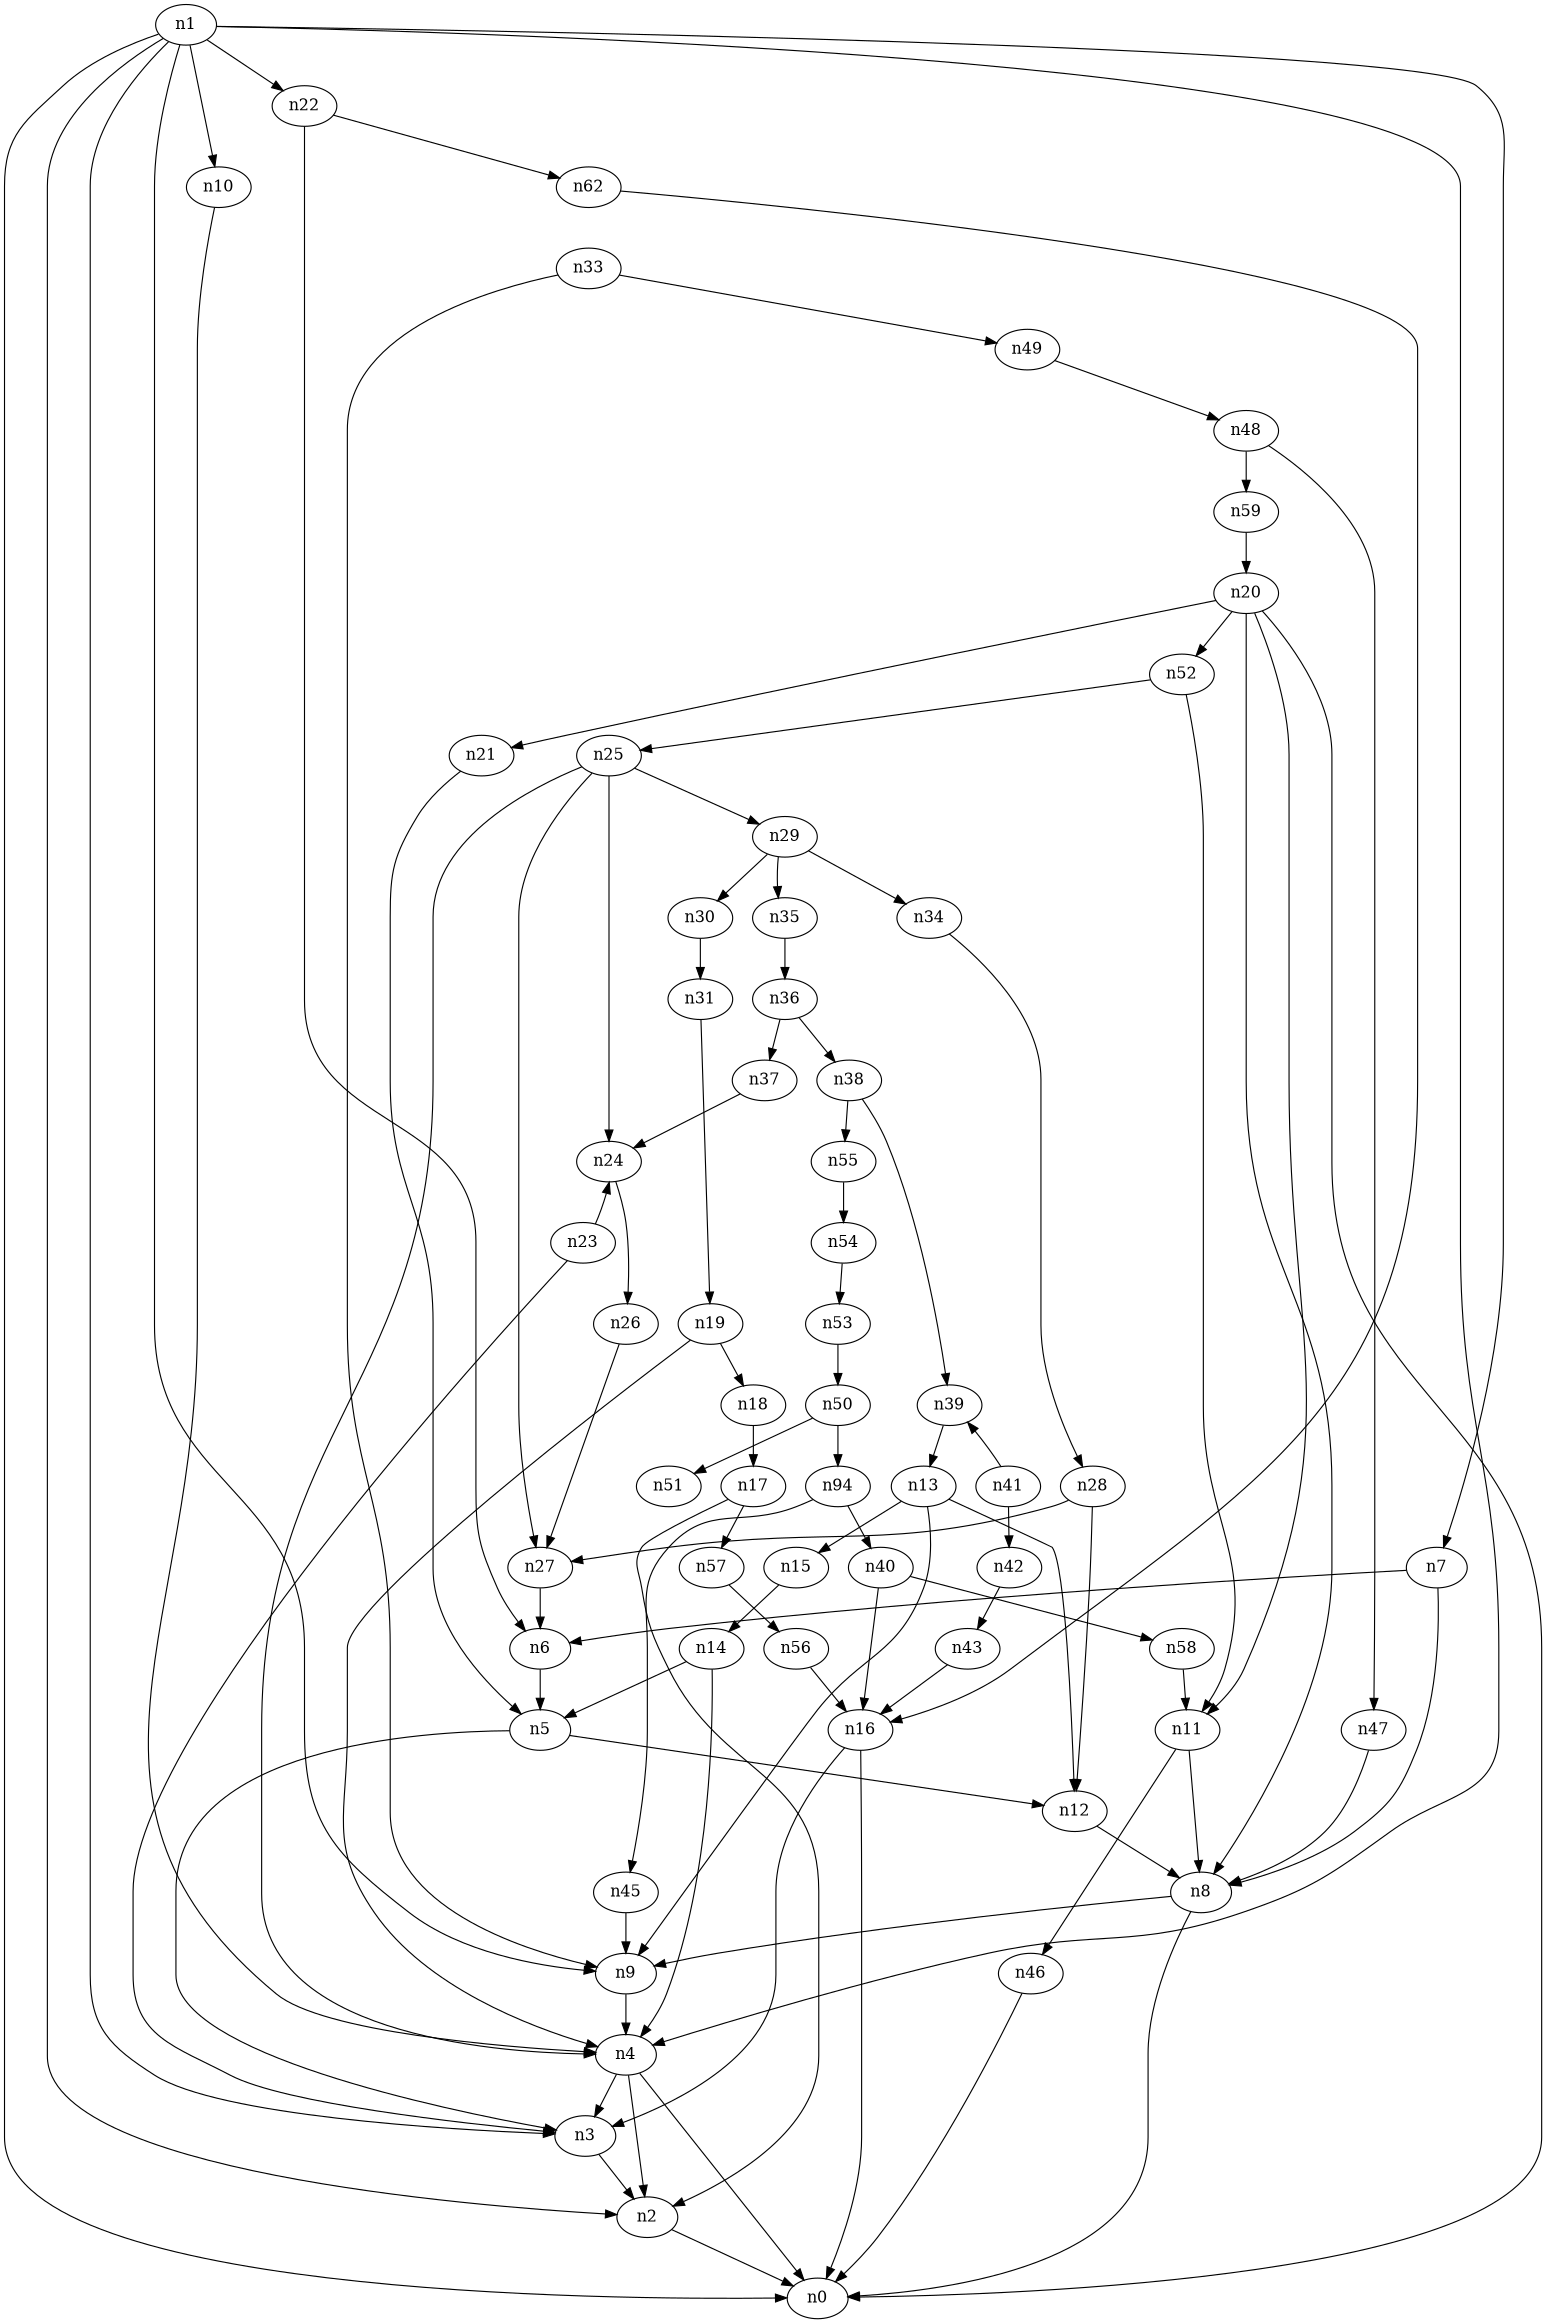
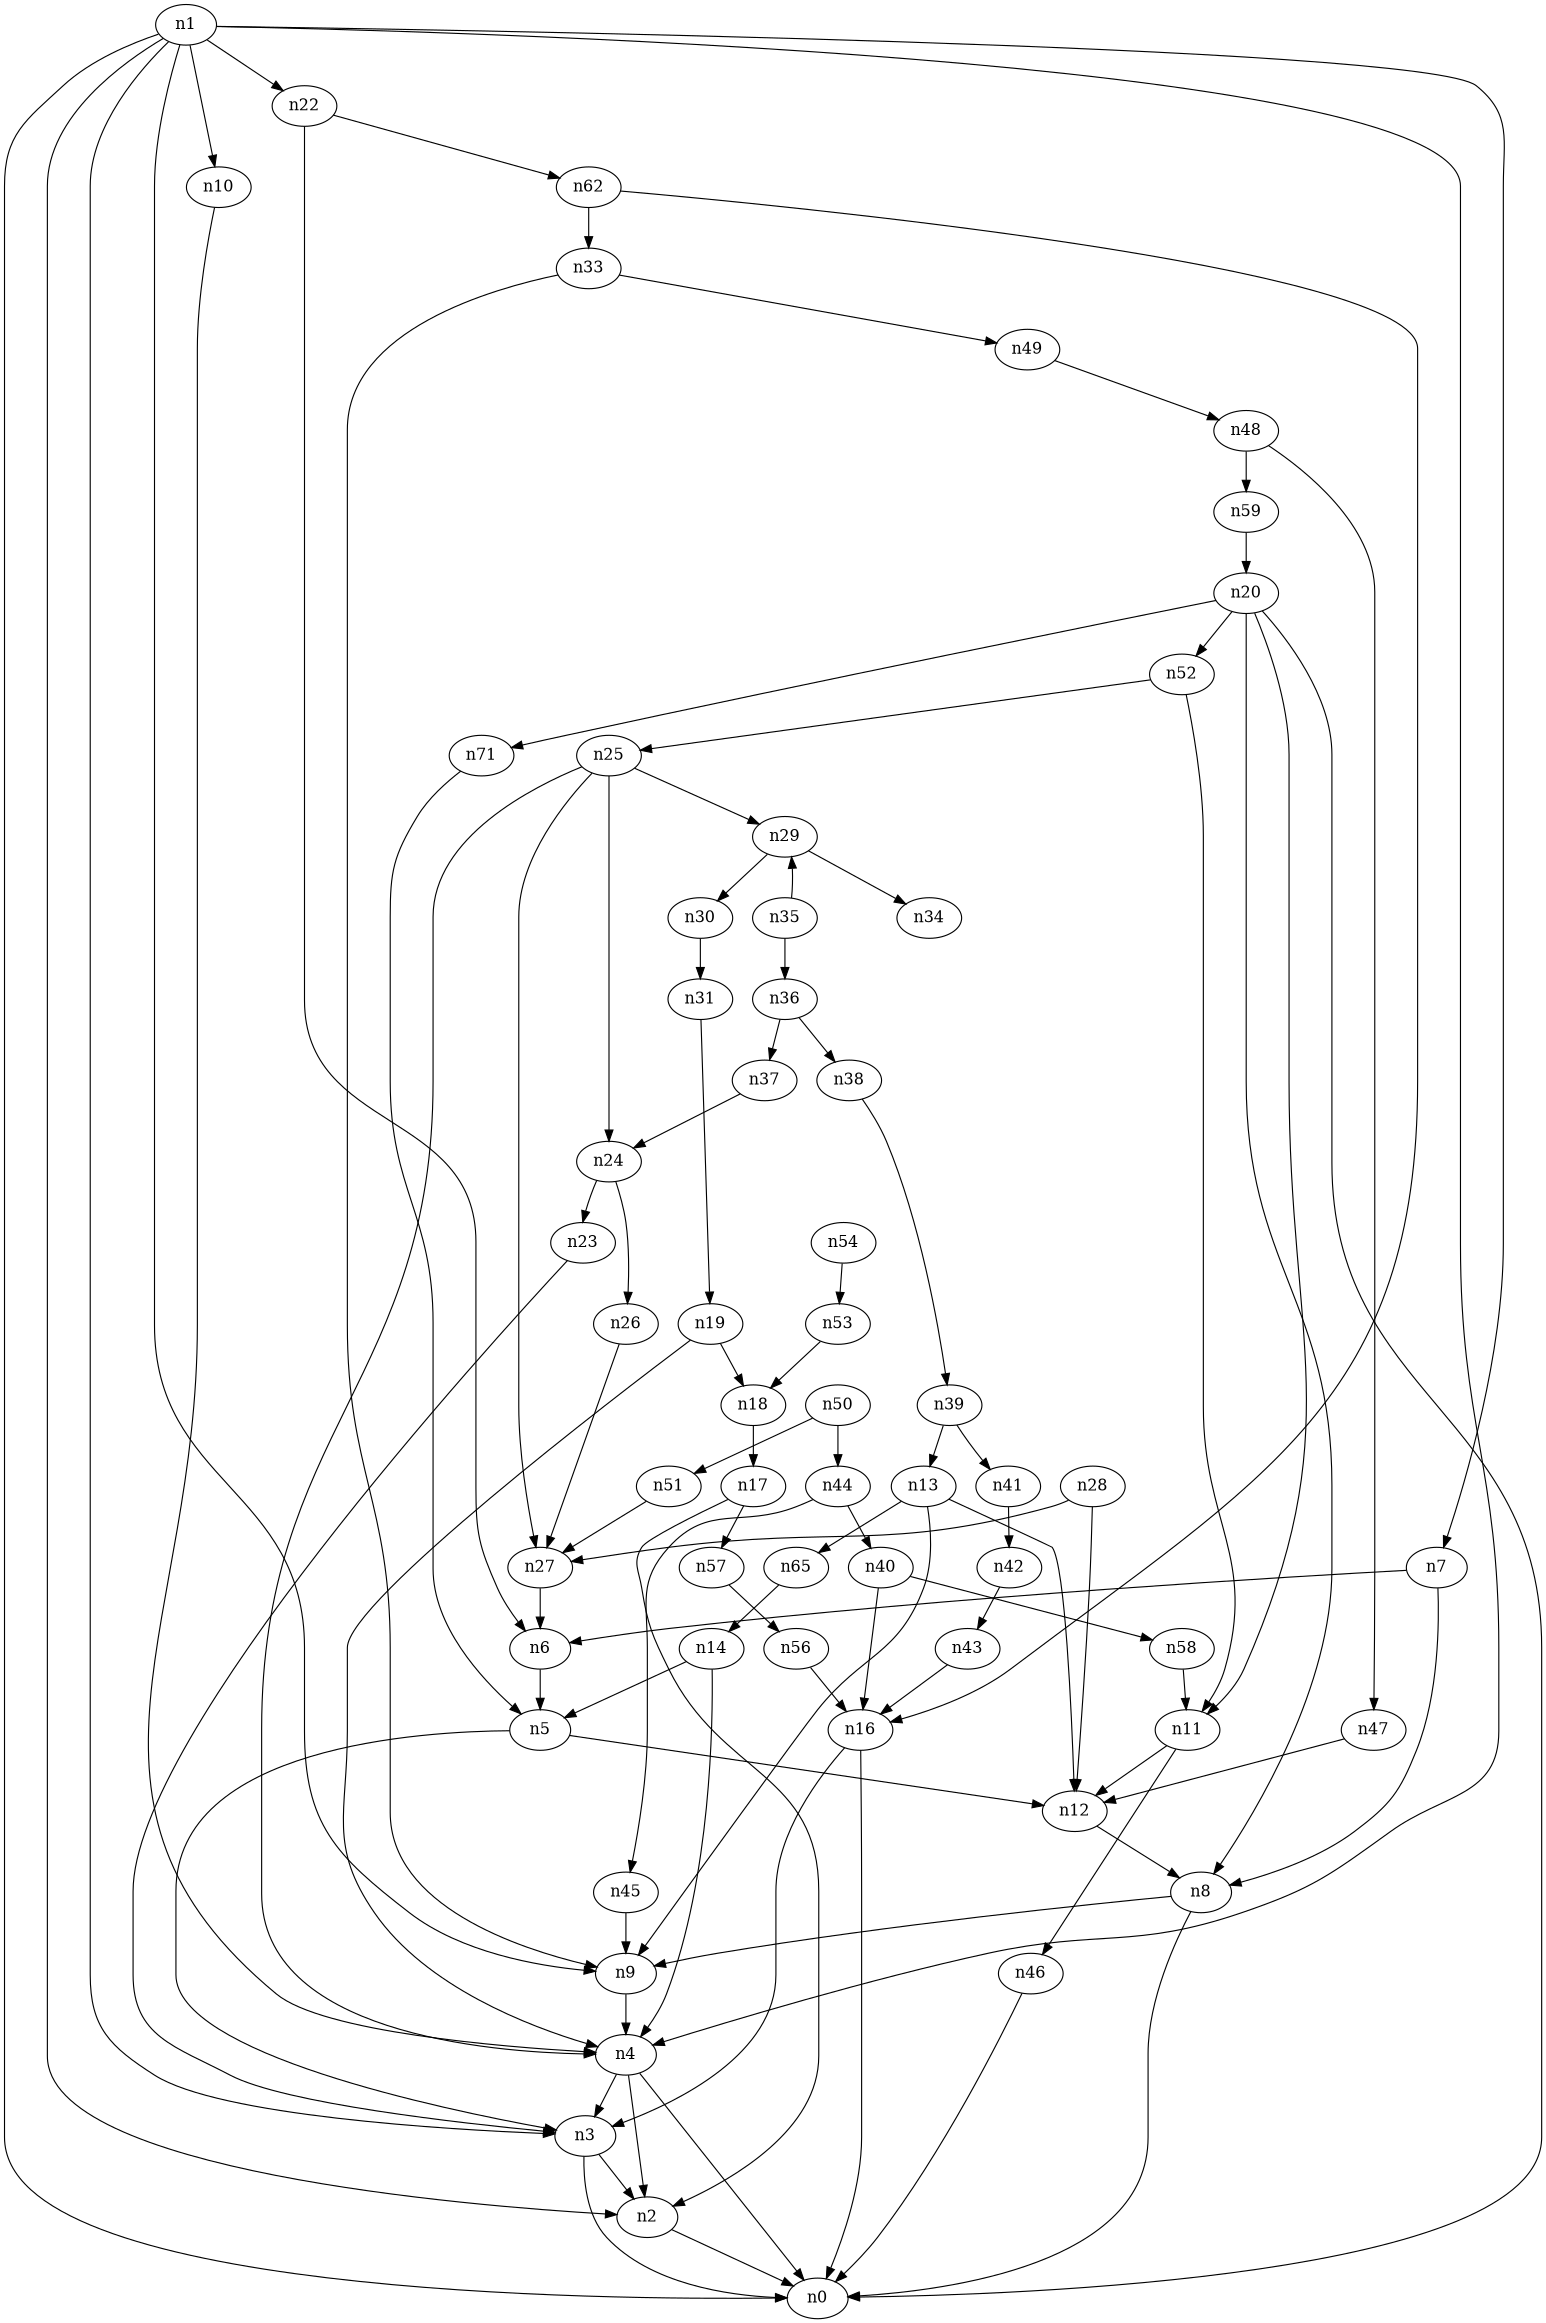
  digraph {
    n1
    n0
    n2
    n3
    n4
    n7
    n9
    n10
    n22
    n6
    n8
    n32 [label=n62]
    n5
    n16
    n33
    n12
    n11
    n46
    n13
-   n15
+   n15 [label=n65]
    n14
    n17
    n57
    n56
    n18
    n19
    n20
-   n21
+   n21 [label=n71]
    n52
    n25
    n24
    n27
    n29
    n49
    n23
    n26
    n30
    n34
    n35
    n40
    n58
    n31
    n28
    n36
    n37
    n38
    n48
    n47
    n59
    n39
-   n55
    n41
    n54
    n42
    n53
    n43
-   n44 [label=n94]
+   n44
    n45
    n50
    n51
    n1 -> n0
    n1 -> n2
    n1 -> n3
    n1 -> n4
    n1 -> n7
    n1 -> n9
    n1 -> n10
    n1 -> n22
    n2 -> n0
+   n3 -> n0
    n3 -> n2
    n4 -> n0
    n4 -> n2
    n4 -> n3
    n7 -> n6
    n7 -> n8
    n9 -> n4
    n10 -> n4
    n22 -> n6
    n22 -> n32
    n6 -> n5
    n8 -> n0
    n8 -> n9
    n32 -> n16
+   n32 -> n33
    n5 -> n3
    n5 -> n12
    n16 -> n0
    n16 -> n3
    n33 -> n9
    n33 -> n49
    n12 -> n8
-   n11 -> n8
+   n11 -> n12
    n11 -> n46
    n46 -> n0
    n13 -> n9
    n13 -> n12
    n13 -> n15
    n15 -> n14
    n14 -> n4
    n14 -> n5
    n17 -> n2
    n17 -> n57
    n57 -> n56
    n56 -> n16
    n18 -> n17
    n19 -> n4
    n19 -> n18
    n20 -> n0
    n20 -> n8
    n20 -> n11
    n20 -> n21
    n20 -> n52
    n21 -> n5
    n52 -> n11
    n52 -> n25
    n25 -> n4
    n25 -> n24
    n25 -> n27
    n25 -> n29
-   n23 -> n24
+   n24 -> n23
    n24 -> n26
    n27 -> n6
    n29 -> n30
    n29 -> n34
-   n29 -> n35
+   n35 -> n29
    n49 -> n48
    n23 -> n3
    n26 -> n27
    n30 -> n31
-   n34 -> n28
    n35 -> n36
    n40 -> n16
    n40 -> n58
    n58 -> n11
    n31 -> n19
    n28 -> n12
    n28 -> n27
    n36 -> n37
    n36 -> n38
    n37 -> n24
    n38 -> n39
-   n38 -> n55
    n48 -> n47
    n48 -> n59
-   n47 -> n8
+   n47 -> n12
    n59 -> n20
    n39 -> n13
-   n41 -> n39
-   n55 -> n54
+   n39 -> n41
    n41 -> n42
    n54 -> n53
    n42 -> n43
-   n53 -> n50
+   n53 -> n18
    n43 -> n16
    n44 -> n40
    n44 -> n45
    n45 -> n9
    n50 -> n44
    n50 -> n51
+   n51 -> n27
  }
